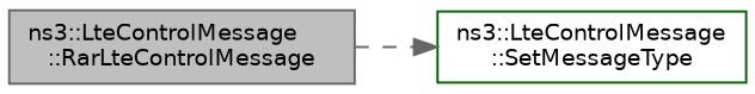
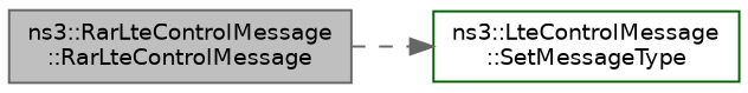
  digraph {
    rankdir=LR
    node [fontname=Helvetica fontsize=10 shape=record style=filled]
-   n1 [color=gray40 fillcolor=grey75 fontcolor=black height=0.2 label="ns3::LteControlMessage\l::RarLteControlMessage" width=0.4]
+   n1 [color=gray40 fillcolor=grey75 fontcolor=black height=0.2 label="ns3::RarLteControlMessage\l::RarLteControlMessage" width=0.4]
    n2 [color=darkgreen fillcolor=white height=0.2 label="ns3::LteControlMessage\l::SetMessageType" width=0.4]
    n1 -> n2 [color=gray40 fontname=Helvetica fontsize=10 labelfontname=Helvetica labelfontsize=10 style=dashed]
  }
